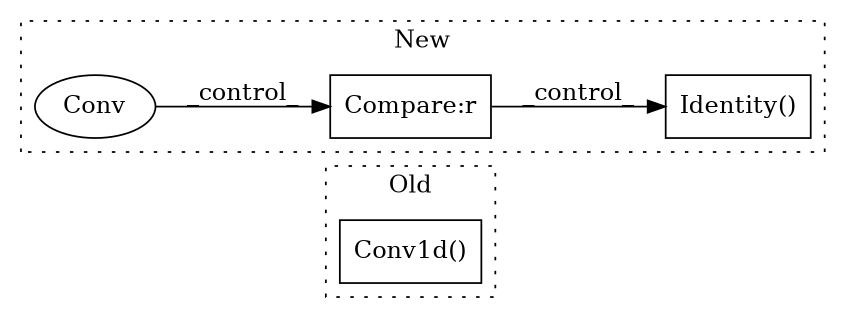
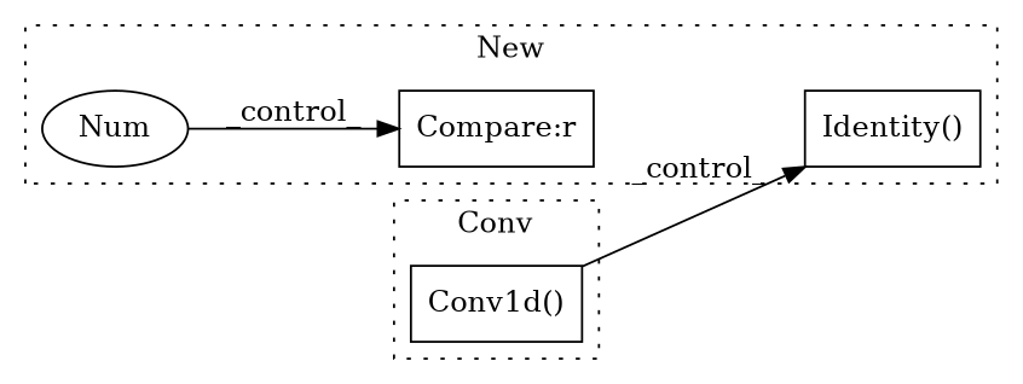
  digraph {
    rankdir=LR
    node [a=75 shape=box]
    n1 [l=13 label="Identity()" s=3604]
    n2 [a=40 l=16 label="Compare:r" s=3550]
-   n3 [a=76 l=1 label=Conv s=3565 shape=ellipse]
+   n3 [a=76 l=1 label=Num s=3565 shape=ellipse]
    n4 [l="10,15" label="Conv1d()" s="2746,2773"]
    subgraph cluster_1 {
      label=New
      style=dotted
      n1
      n2
      n3
    }
    subgraph cluster_2 {
-     label=Old
+     label=Conv
      style=dotted
      n4
    }
-   n2 -> n1 [label=_control_]
+   n4 -> n1 [label=_control_]
    n3 -> n2 [label=_control_]
  }
